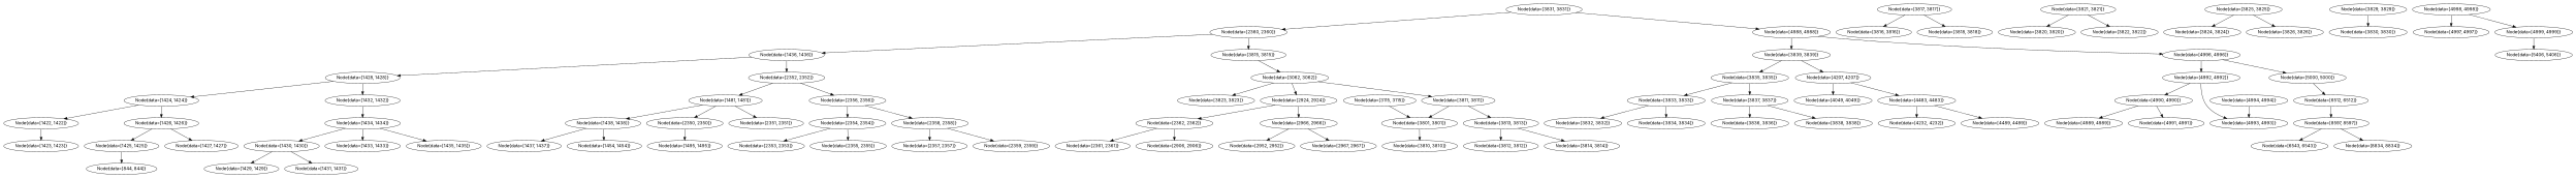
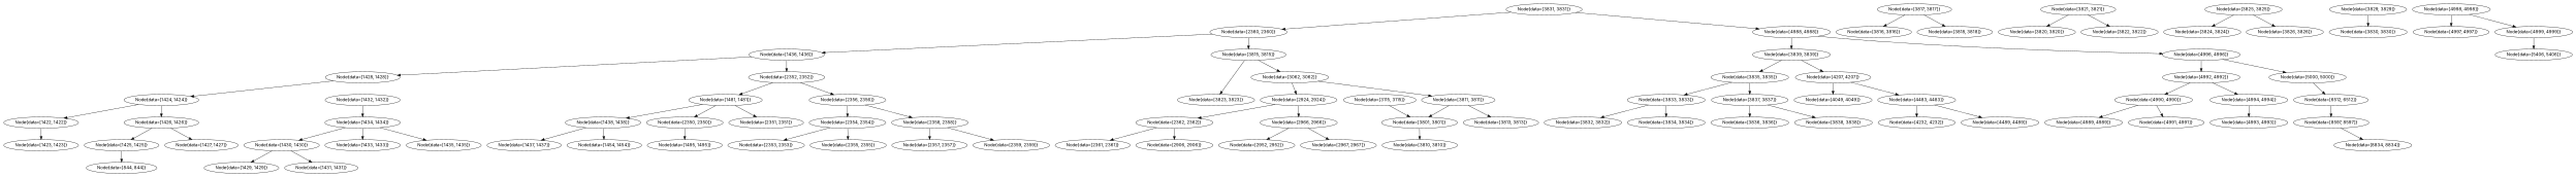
  digraph {
    fontname=Inter
    node [fontname=Inter]
    edge [fontname=Inter]
    n1 [label="Node{data=[3831, 3831]}"]
    n2 [label="Node{data=[2360, 2360]}"]
    n3 [label="Node{data=[4988, 4988]}"]
    n4 [label="Node{data=[1436, 1436]}"]
    n5 [label="Node{data=[3815, 3815]}"]
    n6 [label="Node{data=[3839, 3839]}"]
    n7 [label="Node{data=[4996, 4996]}"]
    n8 [label="Node{data=[1428, 1428]}"]
    n9 [label="Node{data=[2352, 2352]}"]
    n10 [label="Node{data=[3062, 3062]}"]
    n11 [label="Node{data=[3823, 3823]}"]
    n12 [label="Node{data=[1424, 1424]}"]
    n13 [label="Node{data=[1432, 1432]}"]
    n14 [label="Node{data=[1481, 1481]}"]
    n15 [label="Node{data=[2356, 2356]}"]
    n16 [label="Node{data=[1422, 1422]}"]
    n17 [label="Node{data=[1426, 1426]}"]
    n18 [label="Node{data=[1434, 1434]}"]
    n19 [label="Node{data=[1423, 1423]}"]
    n20 [label="Node{data=[1425, 1425]}"]
    n21 [label="Node{data=[1427, 1427]}"]
    n22 [label="Node{data=[844, 844]}"]
    n23 [label="Node{data=[1430, 1430]}"]
    n24 [label="Node{data=[1429, 1429]}"]
    n25 [label="Node{data=[1431, 1431]}"]
    n26 [label="Node{data=[1433, 1433]}"]
    n27 [label="Node{data=[1435, 1435]}"]
    n28 [label="Node{data=[1438, 1438]}"]
    n29 [label="Node{data=[2350, 2350]}"]
    n30 [label="Node{data=[2351, 2351]}"]
    n31 [label="Node{data=[2354, 2354]}"]
    n32 [label="Node{data=[2358, 2358]}"]
    n33 [label="Node{data=[1437, 1437]}"]
    n34 [label="Node{data=[1454, 1454]}"]
    n35 [label="Node{data=[1495, 1495]}"]
    n36 [label="Node{data=[2353, 2353]}"]
    n37 [label="Node{data=[2355, 2355]}"]
    n38 [label="Node{data=[2357, 2357]}"]
    n39 [label="Node{data=[2359, 2359]}"]
    n40 [label="Node{data=[2924, 2924]}"]
    n41 [label="Node{data=[3811, 3811]}"]
    n42 [label="Node{data=[2362, 2362]}"]
    n43 [label="Node{data=[2966, 2966]}"]
    n44 [label="Node{data=[3801, 3801]}"]
    n45 [label="Node{data=[3813, 3813]}"]
    n46 [label="Node{data=[2361, 2361]}"]
    n47 [label="Node{data=[2906, 2906]}"]
    n48 [label="Node{data=[2952, 2952]}"]
    n49 [label="Node{data=[2967, 2967]}"]
    n50 [label="Node{data=[3810, 3810]}"]
-   n51 [label="Node{data=[3812, 3812]}"]
-   n52 [label="Node{data=[3814, 3814]}"]
    n53 [label="Node{data=[3115, 3115]}"]
    n54 [label="Node{data=[3817, 3817]}"]
    n55 [label="Node{data=[3816, 3816]}"]
    n56 [label="Node{data=[3818, 3818]}"]
    n57 [label="Node{data=[3821, 3821]}"]
    n58 [label="Node{data=[3820, 3820]}"]
    n59 [label="Node{data=[3822, 3822]}"]
    n60 [label="Node{data=[3825, 3825]}"]
    n61 [label="Node{data=[3824, 3824]}"]
    n62 [label="Node{data=[3826, 3826]}"]
    n63 [label="Node{data=[3829, 3829]}"]
    n64 [label="Node{data=[3830, 3830]}"]
    n65 [label="Node{data=[3835, 3835]}"]
    n66 [label="Node{data=[4207, 4207]}"]
    n67 [label="Node{data=[4992, 4992]}"]
    n68 [label="Node{data=[5000, 5000]}"]
    n69 [label="Node{data=[3833, 3833]}"]
    n70 [label="Node{data=[3837, 3837]}"]
    n71 [label="Node{data=[4049, 4049]}"]
    n72 [label="Node{data=[4483, 4483]}"]
    n73 [label="Node{data=[3832, 3832]}"]
    n74 [label="Node{data=[3834, 3834]}"]
    n75 [label="Node{data=[3836, 3836]}"]
    n76 [label="Node{data=[3838, 3838]}"]
    n77 [label="Node{data=[4232, 4232]}"]
    n78 [label="Node{data=[4489, 4489]}"]
    n79 [label="Node{data=[4990, 4990]}"]
    n80 [label="Node{data=[4994, 4994]}"]
    n81 [label="Node{data=[6512, 6512]}"]
    n82 [label="Node{data=[4989, 4989]}"]
    n83 [label="Node{data=[4991, 4991]}"]
    n84 [label="Node{data=[4993, 4993]}"]
    n85 [label="Node{data=[4998, 4998]}"]
    n86 [label="Node{data=[4997, 4997]}"]
    n87 [label="Node{data=[4999, 4999]}"]
    n88 [label="Node{data=[8597, 8597]}"]
    n89 [label="Node{data=[5406, 5406]}"]
-   n90 [label="Node{data=[6543, 6543]}"]
    n91 [label="Node{data=[8834, 8834]}"]
    n1 -> n2
    n1 -> n3
    n2 -> n4
    n2 -> n5
    n3 -> n6
    n3 -> n7
    n4 -> n8
    n4 -> n9
    n5 -> n10
-   n10 -> n11
+   n5 -> n11
    n6 -> n65
    n6 -> n66
    n7 -> n67
    n7 -> n68
    n8 -> n12
-   n8 -> n13
    n9 -> n14
    n9 -> n15
    n10 -> n40
    n10 -> n41
    n12 -> n16
    n12 -> n17
    n13 -> n18
    n14 -> n28
    n14 -> n29
    n14 -> n30
    n15 -> n31
    n15 -> n32
    n16 -> n19
    n17 -> n20
    n17 -> n21
    n18 -> n23
    n18 -> n26
    n18 -> n27
    n20 -> n22
    n23 -> n24
    n23 -> n25
    n28 -> n33
    n28 -> n34
    n29 -> n35
    n31 -> n36
    n31 -> n37
    n32 -> n38
    n32 -> n39
    n40 -> n42
    n40 -> n43
    n41 -> n44
    n41 -> n45
    n42 -> n46
    n42 -> n47
    n43 -> n48
    n43 -> n49
    n44 -> n50
-   n45 -> n51
-   n45 -> n52
    n53 -> n44
    n54 -> n55
    n54 -> n56
    n57 -> n58
    n57 -> n59
    n60 -> n61
    n60 -> n62
    n63 -> n64
    n65 -> n69
    n65 -> n70
    n66 -> n71
    n66 -> n72
    n67 -> n79
-   n67 -> n84
+   n67 -> n80
    n68 -> n81
    n69 -> n73
    n69 -> n74
    n70 -> n75
    n70 -> n76
    n72 -> n77
    n72 -> n78
    n79 -> n82
    n79 -> n83
    n80 -> n84
    n81 -> n88
    n85 -> n86
    n85 -> n87
    n87 -> n89
-   n88 -> n90
    n88 -> n91
  }
